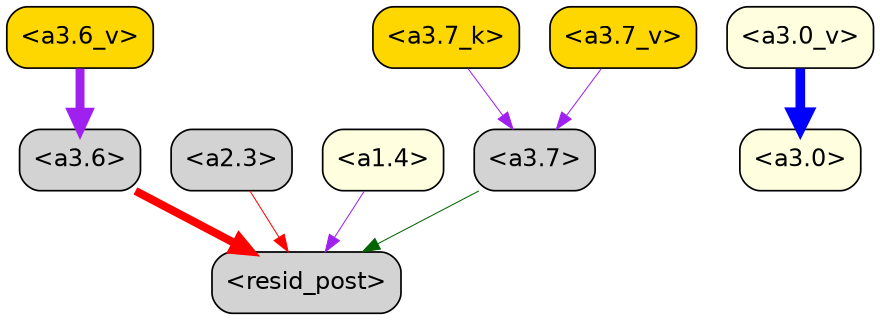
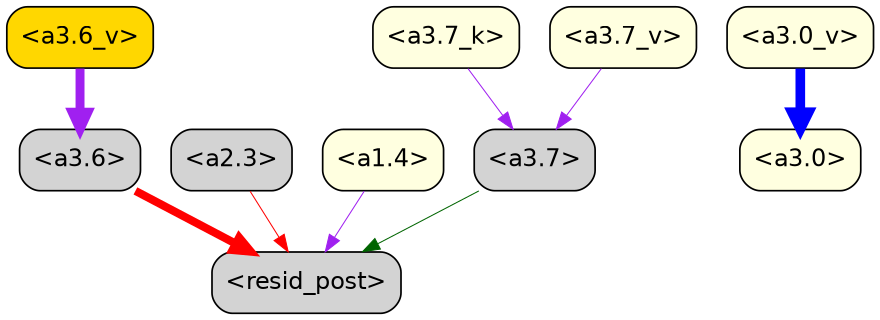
  strict digraph {
    splines=true
    node [color=black fillcolor=lightgrey fontname=Helvetica shape=box style="filled, rounded"]
    edge [color=purple penwidth=0.6]
    "<a3.7>"
    "<resid_post>"
    "<a3.6>"
    "<a2.3>"
    "<a1.4>" [fillcolor=lightyellow]
-   "<a3.7_k>" [fillcolor=gold]
-   "<a3.7_v>" [fillcolor=gold]
+   "<a3.7_k>" [fillcolor=lightyellow]
+   "<a3.7_v>" [fillcolor=lightyellow]
    "<a3.6_v>" [fillcolor=gold]
    "<a3.0_v>" [fillcolor=lightyellow]
    "<a3.0>" [fillcolor=lightyellow]
    "<a3.7>" -> "<resid_post>" [color=darkgreen]
    "<a3.6>" -> "<resid_post>" [color=red penwidth=4.753257989883423]
    "<a2.3>" -> "<resid_post>" [color=red]
    "<a1.4>" -> "<resid_post>"
    "<a3.7_k>" -> "<a3.7>"
    "<a3.7_v>" -> "<a3.7>"
    "<a3.6_v>" -> "<a3.6>" [penwidth=5.2550448179244995]
    "<a3.0_v>" -> "<a3.0>" [color=blue penwidth=5.652270674705505]
  }
